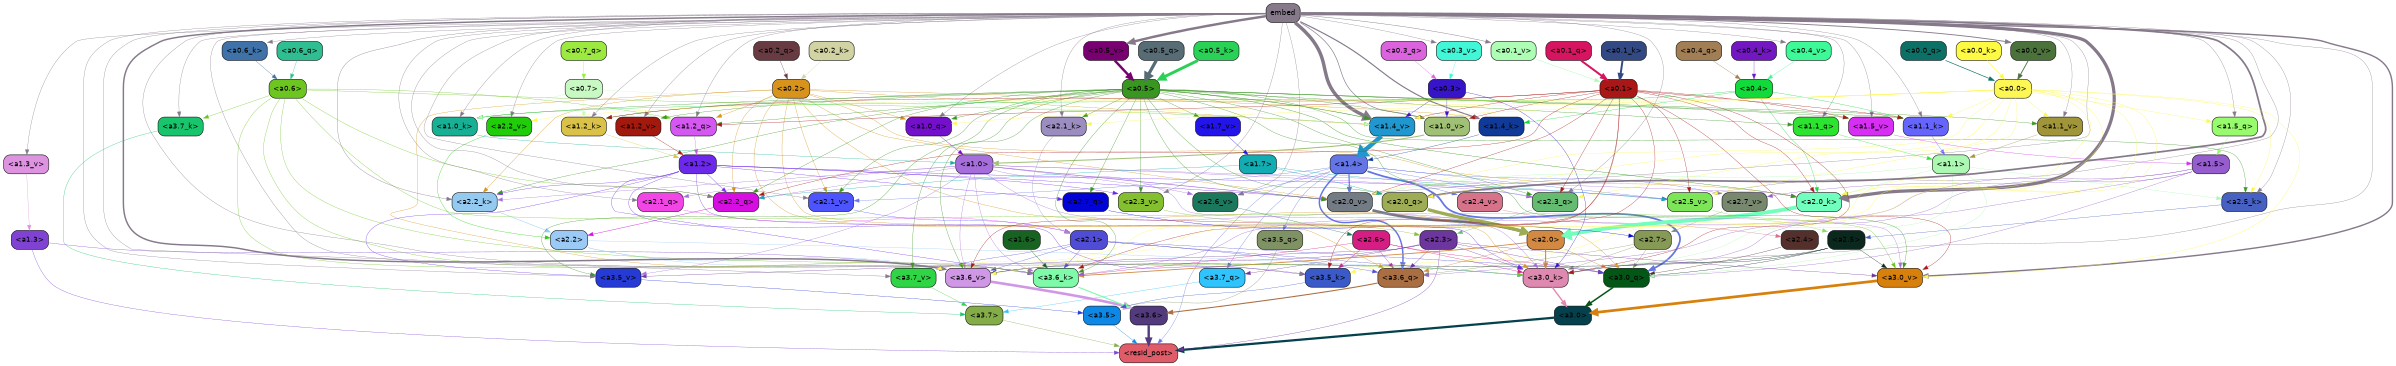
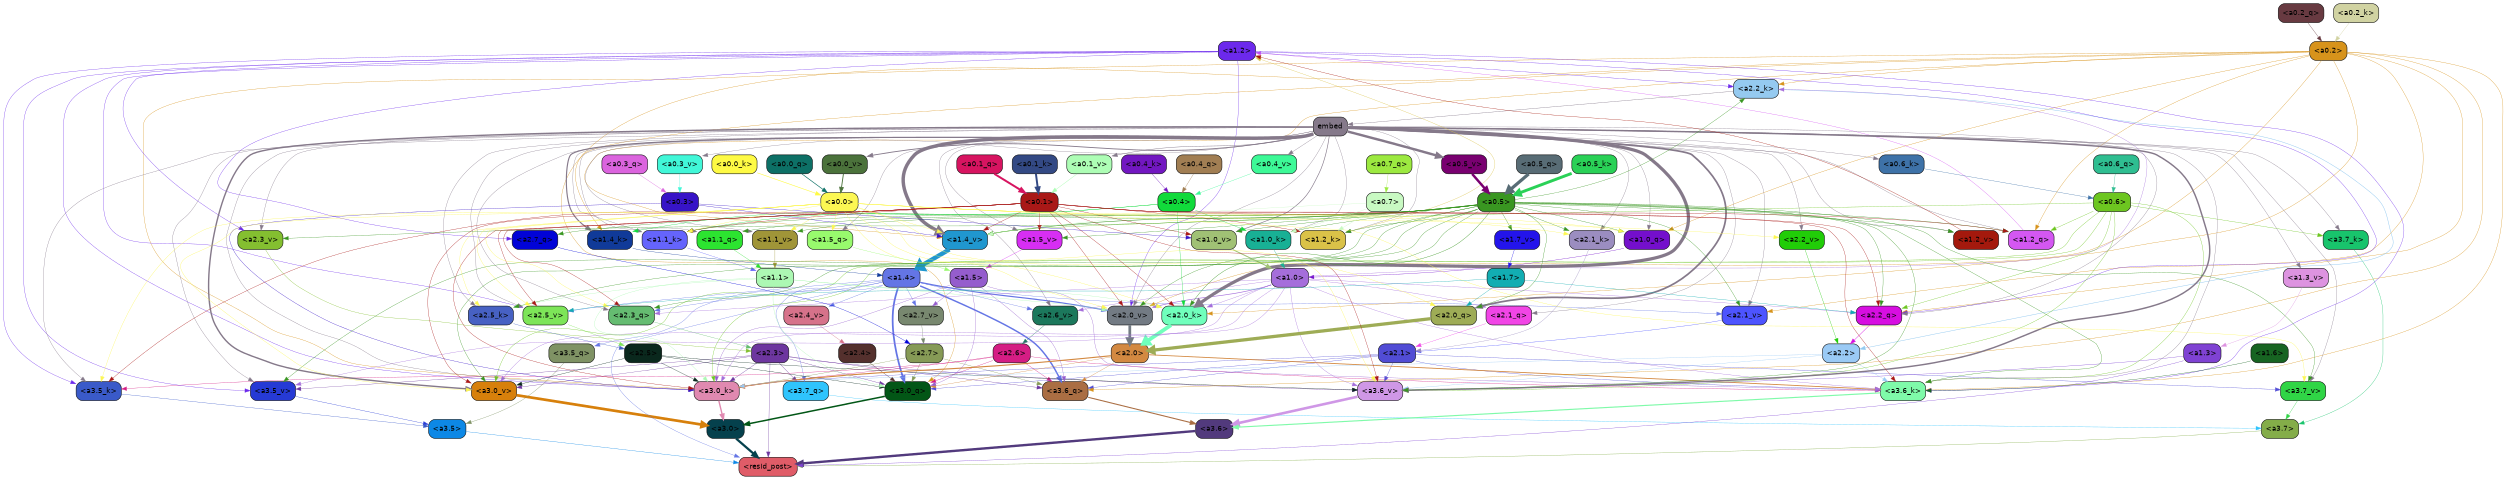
  strict digraph {
    splines=true
    node [color=black fontname=Helvetica shape=box style="filled, rounded"]
    edge [color="#85798a" penwidth=0.6]
    "<a3.7>" [fillcolor="#84ad49"]
    "<resid_post>" [fillcolor="#e05c68"]
    "<a3.6>" [fillcolor="#523a7d"]
    "<a3.5>" [fillcolor="#0d88e6"]
    "<a3.0>" [fillcolor="#05414d"]
    "<a2.3>" [fillcolor="#6d369f"]
    "<a3.7_q>" [fillcolor="#2fc4fd"]
    "<a3.6_q>" [fillcolor="#aa6e43"]
    "<a3.0_q>" [fillcolor="#025616"]
    "<a3.0_k>" [fillcolor="#e089b0"]
    "<a3.6_v>" [fillcolor="#cf97e6"]
    "<a3.5_v>" [fillcolor="#263ad5"]
    "<a3.0_v>" [fillcolor="#d7800b"]
    "<a1.4>" [fillcolor="#6475e5"]
    "<a3.5_q>" [fillcolor="#7f9264"]
    "<a2.3_q>" [fillcolor="#65bc71"]
    "<a2.7_v>" [fillcolor="#78886f"]
    "<a2.6_v>" [fillcolor="#1c785c"]
    "<a2.5_v>" [fillcolor="#7de558"]
    "<a2.4_v>" [fillcolor="#d6728a"]
    "<a2.1_v>" [fillcolor="#4d54fe"]
    "<a2.0_v>" [fillcolor="#737b84"]
    "<a2.7>" [fillcolor="#869a56"]
    "<a2.6>" [fillcolor="#d51d84"]
    "<a2.5>" [fillcolor="#0a281d"]
    "<a2.4>" [fillcolor="#54302d"]
    "<a2.1>" [fillcolor="#514cd5"]
    "<a2.0>" [fillcolor="#d38941"]
    "<a3.6_k>" [fillcolor="#7ffaa9"]
    "<a3.5_k>" [fillcolor="#3a5ac9"]
    "<a3.7_v>" [fillcolor="#30d546"]
    "<a1.3>" [fillcolor="#7f42d3"]
    "<a3.7_k>" [fillcolor="#18c46c"]
    "<a1.5>" [fillcolor="#955dcd"]
    "<a0.2>" [fillcolor="#d7931b"]
    "<a2.2_q>" [fillcolor="#d70ee1"]
    "<a2.2_k>" [fillcolor="#95caf0"]
    "<a2.0_k>" [fillcolor="#70ffbc"]
    "<a1.2_q>" [fillcolor="#d457f2"]
    "<a1.0_q>" [fillcolor="#740fcc"]
    "<a1.4_k>" [fillcolor="#103a99"]
    "<a1.4_v>" [fillcolor="#2097cf"]
    "<a2.2>" [fillcolor="#9acaf5"]
    "<a1.2>" [fillcolor="#6c29ec"]
    "<a1.0>" [fillcolor="#a56edb"]
    "<a2.3_v>" [fillcolor="#84bf30"]
    "<a2.7_q>" [fillcolor="#0103d7"]
    "<a2.1_q>" [fillcolor="#f145e6"]
    "<a1.1>" [fillcolor="#acf8b3"]
    "<a2.5_k>" [fillcolor="#4761c3"]
    "<a0.6>" [fillcolor="#6dc620"]
    embed [fillcolor="#85798a"]
    "<a2.0_q>" [fillcolor="#9eac56"]
    "<a2.1_k>" [fillcolor="#9b8dc0"]
    "<a2.2_v>" [fillcolor="#21cd08"]
    "<a1.5_q>" [fillcolor="#98fa6d"]
    "<a1.1_q>" [fillcolor="#2ce430"]
    "<a1.2_k>" [fillcolor="#dac248"]
    "<a1.1_k>" [fillcolor="#6564fc"]
    "<a1.0_k>" [fillcolor="#18b095"]
    "<a1.5_v>" [fillcolor="#d72ef3"]
    "<a1.3_v>" [fillcolor="#dd93e0"]
    "<a1.2_v>" [fillcolor="#a4190d"]
    "<a1.1_v>" [fillcolor="#a09538"]
    "<a1.0_v>" [fillcolor="#a0c175"]
    "<a0.6_k>" [fillcolor="#3e72a8"]
    "<a0.5_v>" [fillcolor="#790070"]
    "<a0.4_v>" [fillcolor="#3df997"]
    "<a0.3_v>" [fillcolor="#41f7d8"]
    "<a0.1_v>" [fillcolor="#adfdb5"]
    "<a0.0_v>" [fillcolor="#4b723b"]
    "<a0.5>" [fillcolor="#399621"]
    "<a0.4>" [fillcolor="#11da3b"]
    "<a0.3>" [fillcolor="#3714c7"]
    "<a0.1>" [fillcolor="#a91817"]
    "<a0.0>" [fillcolor="#fcf753"]
    "<a1.7_v>" [fillcolor="#2314eb"]
    "<a1.6>" [fillcolor="#176422"]
    "<a1.7>" [fillcolor="#12adb2"]
    "<a0.7>" [fillcolor="#c8f9c2"]
    "<a0.7_q>" [fillcolor="#9ce940"]
    "<a0.6_q>" [fillcolor="#2fbe91"]
    "<a0.5_q>" [fillcolor="#586c75"]
    "<a0.4_q>" [fillcolor="#a17e53"]
    "<a0.3_q>" [fillcolor="#db64de"]
    "<a0.2_q>" [fillcolor="#683a41"]
    "<a0.1_q>" [fillcolor="#d71460"]
    "<a0.0_q>" [fillcolor="#0d7066"]
    "<a0.5_k>" [fillcolor="#2ad157"]
    "<a0.4_k>" [fillcolor="#7217c1"]
    "<a0.2_k>" [fillcolor="#d1d3a2"]
    "<a0.1_k>" [fillcolor="#334984"]
    "<a0.0_k>" [fillcolor="#fefa44"]
    "<a3.7>" -> "<resid_post>" [color="#84ad49" penwidth=0.6239100098609924]
    "<a3.6>" -> "<resid_post>" [color="#523a7d" penwidth=4.569062113761902]
    "<a3.5>" -> "<resid_post>" [color="#0d88e6"]
    "<a3.0>" -> "<resid_post>" [color="#05414d" penwidth=4.283544182777405]
    "<a2.3>" -> "<resid_post>" [color="#6d369f"]
    "<a2.3>" -> "<a3.7_q>" [color="#6d369f"]
    "<a2.3>" -> "<a3.6_q>" [color="#6d369f"]
    "<a2.3>" -> "<a3.0_q>" [color="#6d369f"]
    "<a2.3>" -> "<a3.0_k>" [color="#6d369f"]
    "<a2.3>" -> "<a3.6_v>" [color="#6d369f"]
    "<a2.3>" -> "<a3.5_v>" [color="#6d369f"]
    "<a2.3>" -> "<a3.0_v>" [color="#6d369f"]
    "<a3.7_q>" -> "<a3.7>" [color="#2fc4fd"]
    "<a3.6_q>" -> "<a3.6>" [color="#aa6e43" penwidth=2.0347584784030914]
    "<a3.0_q>" -> "<a3.0>" [color="#025616" penwidth=2.8635367155075073]
    "<a3.0_k>" -> "<a3.0>" [color="#e089b0" penwidth=2.632905662059784]
    "<a3.6_v>" -> "<a3.6>" [color="#cf97e6" penwidth=4.981305837631226]
    "<a3.5_v>" -> "<a3.5>" [color="#263ad5"]
    "<a3.0_v>" -> "<a3.0>" [color="#d7800b" penwidth=5.168330669403076]
    "<a1.4>" -> "<resid_post>" [color="#6475e5"]
    "<a1.4>" -> "<a3.7_q>" [color="#6475e5"]
    "<a1.4>" -> "<a3.6_q>" [color="#6475e5" penwidth=2.7934007048606873]
    "<a1.4>" -> "<a3.0_q>" [color="#6475e5" penwidth=3.340754985809326]
    "<a1.4>" -> "<a3.5_q>" [color="#6475e5"]
    "<a1.4>" -> "<a2.3_q>" [color="#6475e5"]
    "<a1.4>" -> "<a2.7_v>" [color="#6475e5"]
    "<a1.4>" -> "<a2.6_v>" [color="#6475e5"]
    "<a1.4>" -> "<a2.5_v>" [color="#6475e5"]
    "<a1.4>" -> "<a2.4_v>" [color="#6475e5"]
    "<a1.4>" -> "<a2.1_v>" [color="#6475e5"]
    "<a1.4>" -> "<a2.0_v>" [color="#6475e5" penwidth=2.268759250640869]
    "<a3.5_q>" -> "<a3.5>" [color="#7f9264"]
    "<a2.3_q>" -> "<a2.3>" [color="#65bc71"]
    "<a2.7_v>" -> "<a2.7>" [color="#78886f"]
    "<a2.6_v>" -> "<a2.6>" [color="#1c785c"]
    "<a2.5_v>" -> "<a2.5>" [color="#7de558"]
    "<a2.4_v>" -> "<a2.4>" [color="#d6728a"]
    "<a2.1_v>" -> "<a2.1>" [color="#4d54fe"]
    "<a2.0_v>" -> "<a2.0>" [color="#737b84" penwidth=5.231471925973892]
    "<a2.7>" -> "<a3.6_q>" [color="#869a56"]
    "<a2.7>" -> "<a3.0_q>" [color="#869a56"]
    "<a2.7>" -> "<a3.0_k>" [color="#869a56"]
    "<a2.6>" -> "<a3.6_q>" [color="#d51d84"]
    "<a2.6>" -> "<a3.0_q>" [color="#d51d84"]
    "<a2.6>" -> "<a3.0_k>" [color="#d51d84"]
    "<a2.6>" -> "<a3.6_k>" [color="#d51d84"]
    "<a2.6>" -> "<a3.5_k>" [color="#d51d84"]
    "<a2.5>" -> "<a3.0_q>" [color="#0a281d"]
    "<a2.5>" -> "<a3.0_k>" [color="#0a281d"]
    "<a2.5>" -> "<a3.6_v>" [color="#0a281d"]
    "<a2.5>" -> "<a3.0_v>" [color="#0a281d"]
    "<a2.4>" -> "<a3.0_q>" [color="#54302d"]
    "<a2.1>" -> "<a3.6_q>" [color="#514cd5"]
    "<a2.1>" -> "<a3.0_q>" [color="#514cd5"]
    "<a2.1>" -> "<a3.0_k>" [color="#514cd5"]
    "<a2.1>" -> "<a3.6_v>" [color="#514cd5"]
    "<a2.1>" -> "<a3.6_k>" [color="#514cd5"]
    "<a2.1>" -> "<a3.7_v>" [color="#514cd5"]
    "<a2.0>" -> "<a3.6_q>" [color="#d38941"]
    "<a2.0>" -> "<a3.0_q>" [color="#d38941"]
    "<a2.0>" -> "<a3.0_k>" [color="#d38941" penwidth=2.161143198609352]
    "<a2.0>" -> "<a3.6_k>" [color="#d38941" penwidth=1.6382827460765839]
    "<a3.6_k>" -> "<a3.6>" [color="#7ffaa9" penwidth=2.1760786175727844]
    "<a3.5_k>" -> "<a3.5>" [color="#3a5ac9"]
    "<a3.7_v>" -> "<a3.7>" [color="#30d546"]
    "<a1.3>" -> "<resid_post>" [color="#7f42d3"]
    "<a1.3>" -> "<a3.6_v>" [color="#7f42d3"]
    "<a3.7_k>" -> "<a3.7>" [color="#18c46c"]
    "<a1.5>" -> "<a3.6_q>" [color="#955dcd"]
    "<a1.5>" -> "<a3.0_q>" [color="#955dcd"]
    "<a1.5>" -> "<a3.0_k>" [color="#955dcd"]
    "<a1.5>" -> "<a2.7_v>" [color="#955dcd"]
    "<a1.5>" -> "<a3.6_k>" [color="#955dcd"]
    "<a0.2>" -> "<a3.6_q>" [color="#d7931b"]
    "<a0.2>" -> "<a3.0_q>" [color="#d7931b"]
    "<a0.2>" -> "<a3.0_k>" [color="#d7931b"]
    "<a0.2>" -> "<a2.1_v>" [color="#d7931b"]
    "<a0.2>" -> "<a2.0_v>" [color="#d7931b"]
    "<a0.2>" -> "<a3.6_k>" [color="#d7931b"]
    "<a0.2>" -> "<a2.2_q>" [color="#d7931b"]
    "<a0.2>" -> "<a2.2_k>" [color="#d7931b"]
    "<a0.2>" -> "<a2.0_k>" [color="#d7931b"]
    "<a0.2>" -> "<a1.2_q>" [color="#d7931b"]
    "<a0.2>" -> "<a1.0_q>" [color="#d7931b"]
    "<a0.2>" -> "<a1.4_k>" [color="#d7931b"]
    "<a0.2>" -> "<a1.4_v>" [color="#d7931b"]
    "<a2.2_q>" -> "<a2.2>" [color="#d70ee1" penwidth=0.7553567886352539]
    "<a2.2_k>" -> "<a2.2>" [color="#95caf0" penwidth=0.8854708671569824]
    "<a2.0_k>" -> "<a2.0>" [color="#70ffbc" penwidth=7.231504917144775]
    "<a1.2_q>" -> "<a1.2>" [color="#d457f2"]
    "<a1.0_q>" -> "<a1.0>" [color="#740fcc"]
    "<a1.4_k>" -> "<a1.4>" [color="#103a99"]
    "<a1.4_v>" -> "<a1.4>" [color="#2097cf" penwidth=8.36684274673462]
    "<a2.2>" -> "<a3.0_k>" [color="#9acaf5"]
    "<a2.2>" -> "<a3.6_v>" [color="#9acaf5"]
    "<a2.2>" -> "<a3.6_k>" [color="#9acaf5"]
    "<a1.2>" -> "<a3.0_k>" [color="#6c29ec"]
    "<a1.2>" -> "<a3.5_v>" [color="#6c29ec"]
    "<a1.2>" -> "<a2.5_v>" [color="#6c29ec"]
    "<a1.2>" -> "<a2.0_v>" [color="#6c29ec"]
    "<a1.2>" -> "<a3.6_k>" [color="#6c29ec"]
    "<a1.2>" -> "<a3.5_k>" [color="#6c29ec"]
    "<a1.2>" -> "<a2.2_q>" [color="#6c29ec"]
    "<a1.2>" -> "<a2.2_k>" [color="#6c29ec"]
    "<a1.2>" -> "<a2.3_v>" [color="#6c29ec"]
    "<a1.2>" -> "<a2.7_q>" [color="#6c29ec"]
    "<a1.0>" -> "<a3.0_k>" [color="#a56edb"]
    "<a1.0>" -> "<a3.6_v>" [color="#a56edb"]
    "<a1.0>" -> "<a3.5_v>" [color="#a56edb"]
    "<a1.0>" -> "<a3.0_v>" [color="#a56edb"]
    "<a1.0>" -> "<a2.3_q>" [color="#a56edb"]
    "<a1.0>" -> "<a2.6_v>" [color="#a56edb"]
    "<a1.0>" -> "<a2.0_v>" [color="#a56edb" penwidth=1.2213096618652344]
    "<a1.0>" -> "<a3.6_k>" [color="#a56edb"]
    "<a1.0>" -> "<a2.2_q>" [color="#a56edb"]
    "<a1.0>" -> "<a2.2_k>" [color="#a56edb"]
    "<a1.0>" -> "<a2.0_k>" [color="#a56edb"]
    "<a1.0>" -> "<a2.1_q>" [color="#a56edb"]
    "<a2.3_v>" -> "<a2.3>" [color="#84bf30"]
    "<a2.7_q>" -> "<a2.7>" [color="#0103d7"]
    "<a2.1_q>" -> "<a2.1>" [color="#f145e6"]
    "<a1.1>" -> "<a3.0_q>" [color="#acf8b3"]
    "<a1.1>" -> "<a3.0_k>" [color="#acf8b3"]
    "<a1.1>" -> "<a2.0_v>" [color="#acf8b3"]
    "<a1.1>" -> "<a2.0_k>" [color="#acf8b3"]
    "<a1.1>" -> "<a2.5_k>" [color="#acf8b3"]
    "<a2.5_k>" -> "<a2.5>" [color="#4761c3"]
    "<a0.6>" -> "<a3.0_k>" [color="#6dc620"]
    "<a0.6>" -> "<a3.6_v>" [color="#6dc620"]
    "<a0.6>" -> "<a3.0_v>" [color="#6dc620"]
    "<a0.6>" -> "<a3.6_k>" [color="#6dc620"]
    "<a0.6>" -> "<a3.7_k>" [color="#6dc620"]
    "<a0.6>" -> "<a2.2_q>" [color="#6dc620"]
    "<a0.6>" -> "<a1.2_q>" [color="#6dc620"]
    "<a0.6>" -> "<a1.4_v>" [color="#6dc620"]
    embed -> "<a3.0_k>"
    embed -> "<a3.6_v>" [penwidth=2.7825746536254883]
    embed -> "<a3.5_v>"
    embed -> "<a3.0_v>" [penwidth=2.6950180530548096]
    embed -> "<a2.3_q>"
    embed -> "<a2.6_v>"
    embed -> "<a2.5_v>"
    embed -> "<a2.1_v>"
    embed -> "<a2.0_v>"
    embed -> "<a3.6_k>"
    embed -> "<a3.5_k>"
    embed -> "<a3.7_v>"
    embed -> "<a3.7_k>"
    embed -> "<a2.2_q>"
-   embed -> "<a2.2_k>" [penwidth=0.6698317527770996]
+   "<a2.2_k>" -> embed [penwidth=0.6698317527770996]
    embed -> "<a2.0_k>" [penwidth=6.12570995092392]
    embed -> "<a1.2_q>" [penwidth=0.6087074279785156]
    embed -> "<a1.0_q>"
    embed -> "<a1.4_k>" [penwidth=2.1858973503112793]
    embed -> "<a1.4_v>" [penwidth=6.590077131986618]
    embed -> "<a2.3_v>"
    embed -> "<a2.1_q>"
    embed -> "<a2.5_k>"
    embed -> "<a2.0_q>" [penwidth=3.305941343307495]
    embed -> "<a2.1_k>"
    embed -> "<a2.2_v>"
    embed -> "<a1.5_q>"
    embed -> "<a1.1_q>"
    embed -> "<a1.2_k>"
    embed -> "<a1.1_k>"
    embed -> "<a1.0_k>"
    embed -> "<a1.5_v>"
    embed -> "<a1.3_v>"
    embed -> "<a1.2_v>"
    embed -> "<a1.1_v>"
    embed -> "<a1.0_v>" [penwidth=1.2076449394226074]
    embed -> "<a0.6_k>"
    embed -> "<a0.5_v>" [penwidth=4.663905620574951]
    embed -> "<a0.4_v>"
    embed -> "<a0.3_v>"
    embed -> "<a0.1_v>" [penwidth=0.8192043304443359]
    embed -> "<a0.0_v>" [penwidth=1.706191062927246]
    "<a2.0_q>" -> "<a2.0>" [color="#9eac56" penwidth=6.256794691085815]
    "<a2.1_k>" -> "<a2.1>" [color="#9b8dc0"]
    "<a2.2_v>" -> "<a2.2>" [color="#21cd08"]
    "<a1.5_q>" -> "<a1.5>" [color="#98fa6d"]
    "<a1.1_q>" -> "<a1.1>" [color="#2ce430"]
    "<a1.2_k>" -> "<a1.2>" [color="#dac248"]
    "<a1.1_k>" -> "<a1.1>" [color="#6564fc"]
    "<a1.0_k>" -> "<a1.0>" [color="#18b095"]
    "<a1.5_v>" -> "<a1.5>" [color="#d72ef3"]
    "<a1.3_v>" -> "<a1.3>" [color="#dd93e0"]
    "<a1.2_v>" -> "<a1.2>" [color="#a4190d"]
    "<a1.1_v>" -> "<a1.1>" [color="#a09538"]
    "<a1.0_v>" -> "<a1.0>" [color="#a0c175" penwidth=1.9665732383728027]
    "<a0.6_k>" -> "<a0.6>" [color="#3e72a8"]
    "<a0.5_v>" -> "<a0.5>" [color="#790070" penwidth=4.667354106903076]
    "<a0.4_v>" -> "<a0.4>" [color="#3df997"]
    "<a0.3_v>" -> "<a0.3>" [color="#41f7d8"]
    "<a0.1_v>" -> "<a0.1>" [color="#adfdb5" penwidth=0.8298110961914062]
    "<a0.0_v>" -> "<a0.0>" [color="#4b723b" penwidth=1.7084956169128418]
    "<a0.5>" -> "<a3.6_v>" [color="#399621"]
    "<a0.5>" -> "<a3.5_v>" [color="#399621"]
    "<a0.5>" -> "<a3.0_v>" [color="#399621"]
    "<a0.5>" -> "<a2.3_q>" [color="#399621"]
    "<a0.5>" -> "<a2.1_v>" [color="#399621"]
    "<a0.5>" -> "<a2.0_v>" [color="#399621"]
    "<a0.5>" -> "<a3.6_k>" [color="#399621"]
    "<a0.5>" -> "<a3.7_v>" [color="#399621"]
    "<a0.5>" -> "<a2.2_q>" [color="#399621"]
    "<a0.5>" -> "<a2.2_k>" [color="#399621"]
    "<a0.5>" -> "<a2.0_k>" [color="#399621" penwidth=0.6900839805603027]
    "<a0.5>" -> "<a1.2_q>" [color="#399621"]
    "<a0.5>" -> "<a1.0_q>" [color="#399621"]
    "<a0.5>" -> "<a1.4_v>" [color="#399621" penwidth=0.9985027313232422]
    "<a0.5>" -> "<a2.3_v>" [color="#399621"]
    "<a0.5>" -> "<a2.7_q>" [color="#399621"]
    "<a0.5>" -> "<a2.5_k>" [color="#399621"]
    "<a0.5>" -> "<a2.0_q>" [color="#399621"]
    "<a0.5>" -> "<a2.1_k>" [color="#399621"]
    "<a0.5>" -> "<a1.1_q>" [color="#399621"]
    "<a0.5>" -> "<a1.2_k>" [color="#399621"]
    "<a0.5>" -> "<a1.1_k>" [color="#399621"]
    "<a0.5>" -> "<a1.0_k>" [color="#399621"]
    "<a0.5>" -> "<a1.5_v>" [color="#399621"]
    "<a0.5>" -> "<a1.2_v>" [color="#399621"]
    "<a0.5>" -> "<a1.1_v>" [color="#399621"]
    "<a0.5>" -> "<a1.0_v>" [color="#399621"]
    "<a0.5>" -> "<a1.7_v>" [color="#399621"]
    "<a0.4>" -> "<a2.0_k>" [color="#11da3b"]
    "<a0.4>" -> "<a1.4_k>" [color="#11da3b"]
    "<a0.4>" -> "<a1.1_k>" [color="#11da3b"]
    "<a0.4>" -> "<a1.0_k>" [color="#11da3b"]
    "<a0.3>" -> "<a3.0_k>" [color="#3714c7"]
    "<a0.3>" -> "<a1.4_v>" [color="#3714c7"]
    "<a0.3>" -> "<a1.0_v>" [color="#3714c7"]
    "<a0.1>" -> "<a3.0_k>" [color="#a91817"]
    "<a0.1>" -> "<a3.6_v>" [color="#a91817"]
    "<a0.1>" -> "<a3.0_v>" [color="#a91817"]
    "<a0.1>" -> "<a2.3_q>" [color="#a91817"]
    "<a0.1>" -> "<a2.5_v>" [color="#a91817"]
    "<a0.1>" -> "<a2.0_v>" [color="#a91817"]
    "<a0.1>" -> "<a3.6_k>" [color="#a91817"]
    "<a0.1>" -> "<a3.5_k>" [color="#a91817"]
    "<a0.1>" -> "<a2.2_q>" [color="#a91817"]
    "<a0.1>" -> "<a2.0_k>" [color="#a91817"]
    "<a0.1>" -> "<a1.2_q>" [color="#a91817" penwidth=0.6218185424804688]
    "<a0.1>" -> "<a1.4_v>" [color="#a91817"]
    "<a0.1>" -> "<a1.2_k>" [color="#a91817"]
    "<a0.1>" -> "<a1.1_k>" [color="#a91817"]
    "<a0.1>" -> "<a1.5_v>" [color="#a91817"]
    "<a0.1>" -> "<a1.0_v>" [color="#a91817"]
    "<a0.0>" -> "<a3.6_v>" [color="#fcf753"]
    "<a0.0>" -> "<a3.0_v>" [color="#fcf753"]
    "<a0.0>" -> "<a2.3_q>" [color="#fcf753"]
    "<a0.0>" -> "<a2.5_v>" [color="#fcf753"]
    "<a0.0>" -> "<a2.0_v>" [color="#fcf753"]
    "<a0.0>" -> "<a3.5_k>" [color="#fcf753"]
    "<a0.0>" -> "<a3.7_v>" [color="#fcf753"]
    "<a0.0>" -> "<a2.0_k>" [color="#fcf753"]
    "<a0.0>" -> "<a1.0_q>" [color="#fcf753"]
    "<a0.0>" -> "<a1.4_v>" [color="#fcf753"]
    "<a0.0>" -> "<a2.5_k>" [color="#fcf753"]
    "<a0.0>" -> "<a2.0_q>" [color="#fcf753"]
    "<a0.0>" -> "<a2.1_k>" [color="#fcf753"]
    "<a0.0>" -> "<a2.2_v>" [color="#fcf753"]
    "<a0.0>" -> "<a1.5_q>" [color="#fcf753"]
    "<a0.0>" -> "<a1.1_k>" [color="#fcf753"]
    "<a0.0>" -> "<a1.1_v>" [color="#fcf753"]
    "<a1.7_v>" -> "<a1.7>" [color="#2314eb"]
    "<a1.6>" -> "<a3.6_k>" [color="#176422"]
    "<a1.7>" -> "<a2.5_v>" [color="#12adb2"]
    "<a1.7>" -> "<a2.2_q>" [color="#12adb2"]
    "<a1.7>" -> "<a2.0_q>" [color="#12adb2"]
    "<a0.7>" -> "<a1.4_v>" [color="#c8f9c2"]
    "<a0.7>" -> "<a1.2_k>" [color="#c8f9c2"]
    "<a0.7>" -> "<a1.0_k>" [color="#c8f9c2"]
    "<a0.7_q>" -> "<a0.7>" [color="#9ce940"]
    "<a0.6_q>" -> "<a0.6>" [color="#2fbe91"]
    "<a0.5_q>" -> "<a0.5>" [color="#586c75" penwidth=6.156635046005249]
    "<a0.4_q>" -> "<a0.4>" [color="#a17e53"]
    "<a0.3_q>" -> "<a0.3>" [color="#db64de"]
    "<a0.2_q>" -> "<a0.2>" [color="#683a41"]
    "<a0.1_q>" -> "<a0.1>" [color="#d71460" penwidth=3.795884132385254]
    "<a0.0_q>" -> "<a0.0>" [color="#0d7066" penwidth=1.2393803596496582]
    "<a0.5_k>" -> "<a0.5>" [color="#2ad157" penwidth=5.603226900100708]
    "<a0.4_k>" -> "<a0.4>" [color="#7217c1"]
    "<a0.2_k>" -> "<a0.2>" [color="#d1d3a2"]
    "<a0.1_k>" -> "<a0.1>" [color="#334984" penwidth=3.7429747581481934]
    "<a0.0_k>" -> "<a0.0>" [color="#fefa44" penwidth=1.106727123260498]
  }
